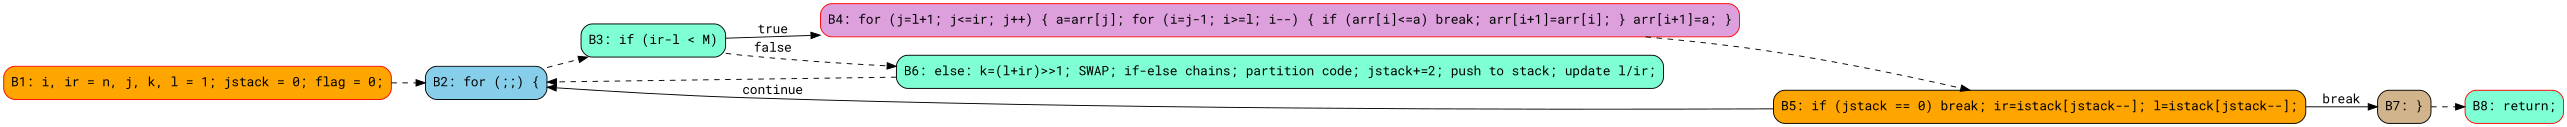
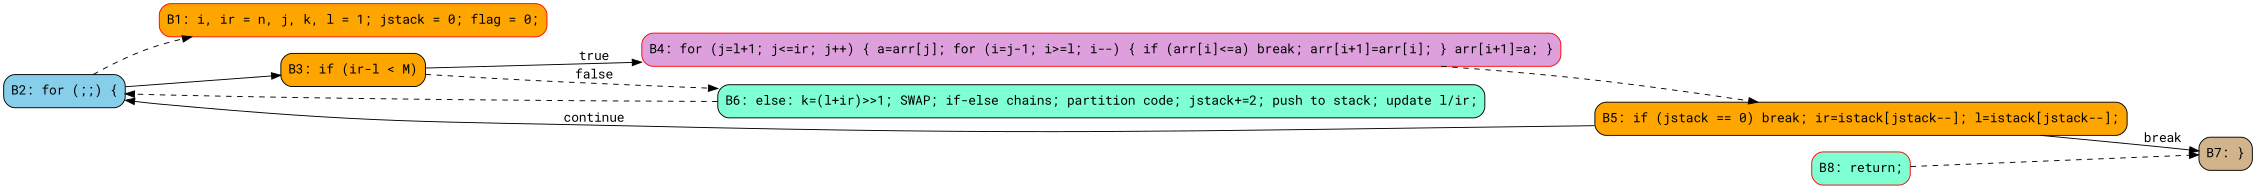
  digraph {
    fontname="Roboto Mono"
    rankdir=LR
    node [color=black fillcolor=orange fontname="Roboto Mono" shape=box style="rounded,filled"]
    edge [fontname="Roboto Mono" style=dashed]
    n1 [color=red label="B1: i, ir = n, j, k, l = 1; jstack = 0; flag = 0;"]
    n2 [fillcolor=skyblue label="B2: for (;;) {"]
-   n3 [fillcolor=aquamarine label="B3: if (ir-l < M)"]
+   n3 [label="B3: if (ir-l < M)"]
    n4 [color=red fillcolor=plum label="B4: for (j=l+1; j<=ir; j++) { a=arr[j]; for (i=j-1; i>=l; i--) { if (arr[i]<=a) break; arr[i+1]=arr[i]; } arr[i+1]=a; }"]
    n5 [fillcolor=aquamarine label="B6: else: k=(l+ir)>>1; SWAP; if-else chains; partition code; jstack+=2; push to stack; update l/ir;"]
    n6 [label="B5: if (jstack == 0) break; ir=istack[jstack--]; l=istack[jstack--];"]
    n7 [fillcolor=tan label="B7: }"]
    n8 [color=red fillcolor=aquamarine label="B8: return;"]
-   n1 -> n2
-   n2 -> n3
+   n2 -> n1
+   n2 -> n3 [style=solid]
    n3 -> n4 [label=true style=solid]
    n3 -> n5 [label=false]
    n4 -> n6
    n5 -> n2
    n6 -> n2 [label=continue style=solid]
    n6 -> n7 [label=break style=solid]
-   n7 -> n8
+   n8 -> n7
  }
